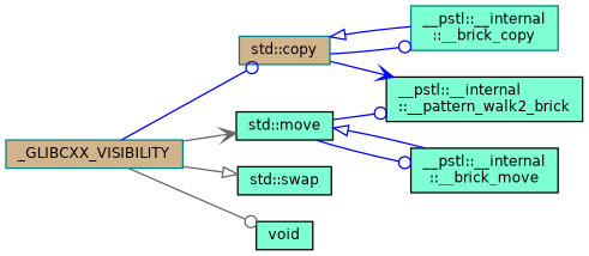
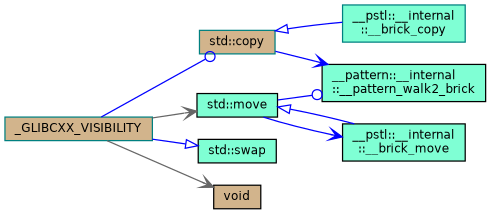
  digraph {
    rankdir=LR
    node [color=black fillcolor=aquamarine fontname=Helvetica fontsize=10 shape=box style=filled]
    edge [arrowhead=odot color=blue fontname=Helvetica fontsize=10 labelfontname=Helvetica labelfontsize=10 style=solid]
    n1 [color=teal fillcolor=tan fontcolor=black height=0.2 label=_GLIBCXX_VISIBILITY width=0.4]
    n2 [color=teal fillcolor=tan height=0.2 label="std::copy" width=0.4]
    n3 [height=0.2 label="std::move" width=0.4]
    n4 [height=0.2 label="std::swap" width=0.4]
-   n5 [height=0.2 label=void width=0.4]
+   n5 [fillcolor=tan height=0.2 label=void width=0.4]
    n6 [color=teal height=0.2 label="__pstl::__internal\l::__brick_copy" width=0.4]
-   n7 [height=0.2 label="__pstl::__internal\l::__pattern_walk2_brick" width=0.4]
+   n7 [height=0.2 label="__pattern::__internal\l::__pattern_walk2_brick" width=0.4]
    n8 [height=0.2 label="__pstl::__internal\l::__brick_move" width=0.4]
    n1 -> n2
    n1 -> n3 [arrowhead=vee color=gray40]
-   n1 -> n4 [arrowhead=onormal color=gray40]
-   n1 -> n5 [color=gray40]
-   n2 -> n6
+   n1 -> n4 [arrowhead=onormal]
+   n1 -> n5 [arrowhead=vee color=gray40]
    n2 -> n7 [arrowhead=vee]
    n3 -> n7
-   n3 -> n8
+   n3 -> n8 [arrowhead=vee]
    n6 -> n2 [arrowhead=onormal]
    n8 -> n3 [arrowhead=onormal]
  }
